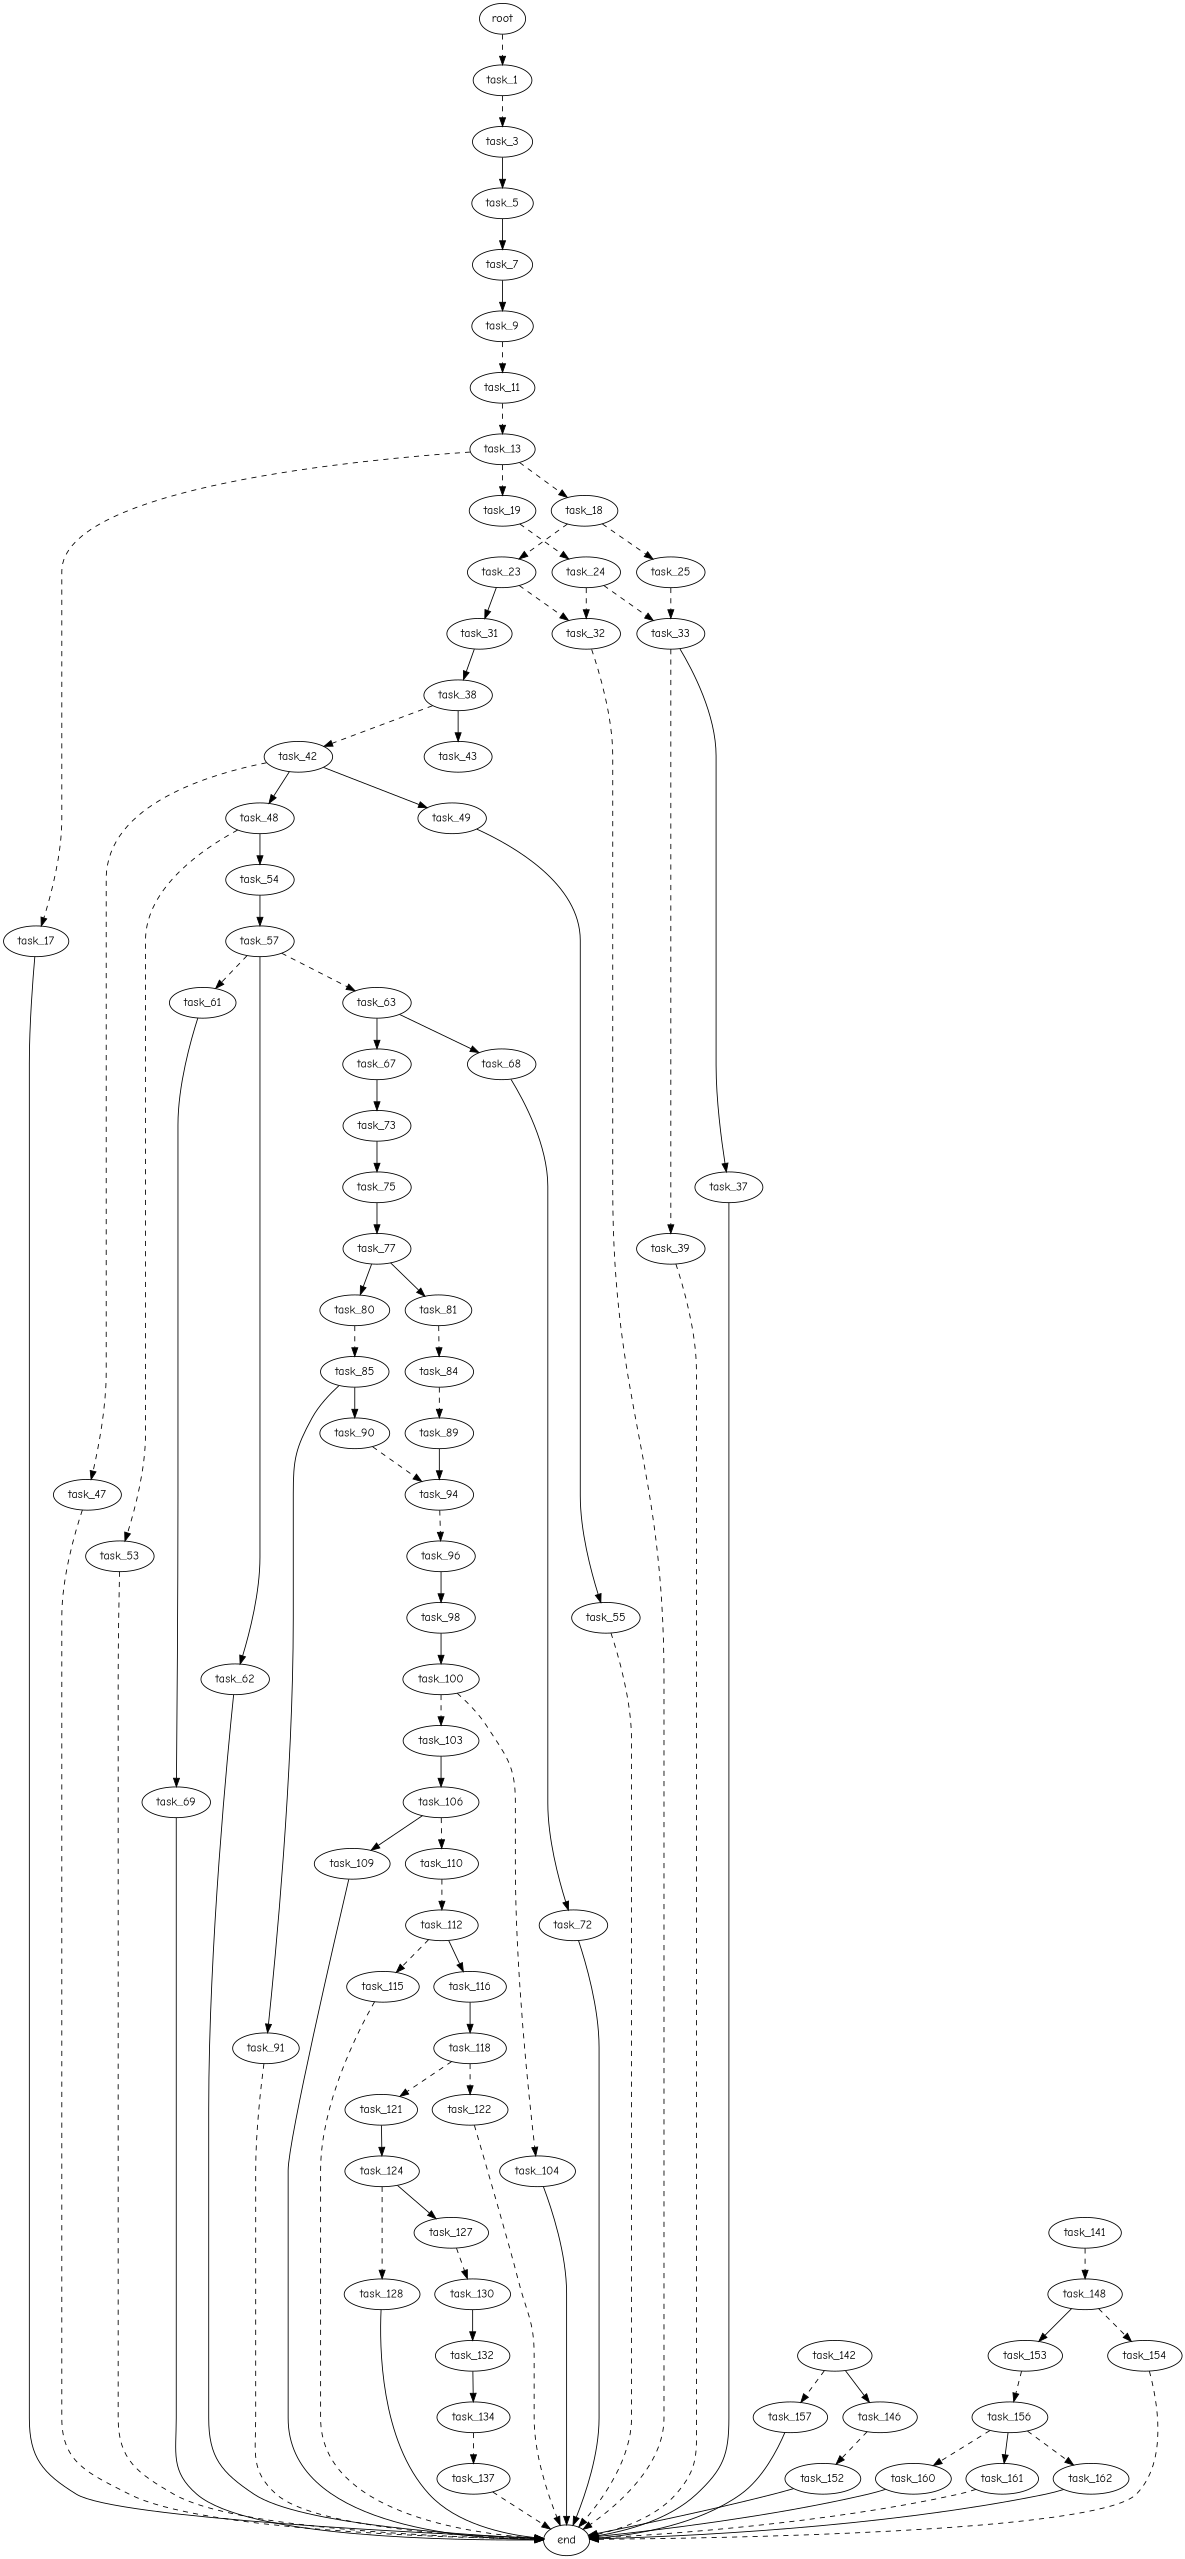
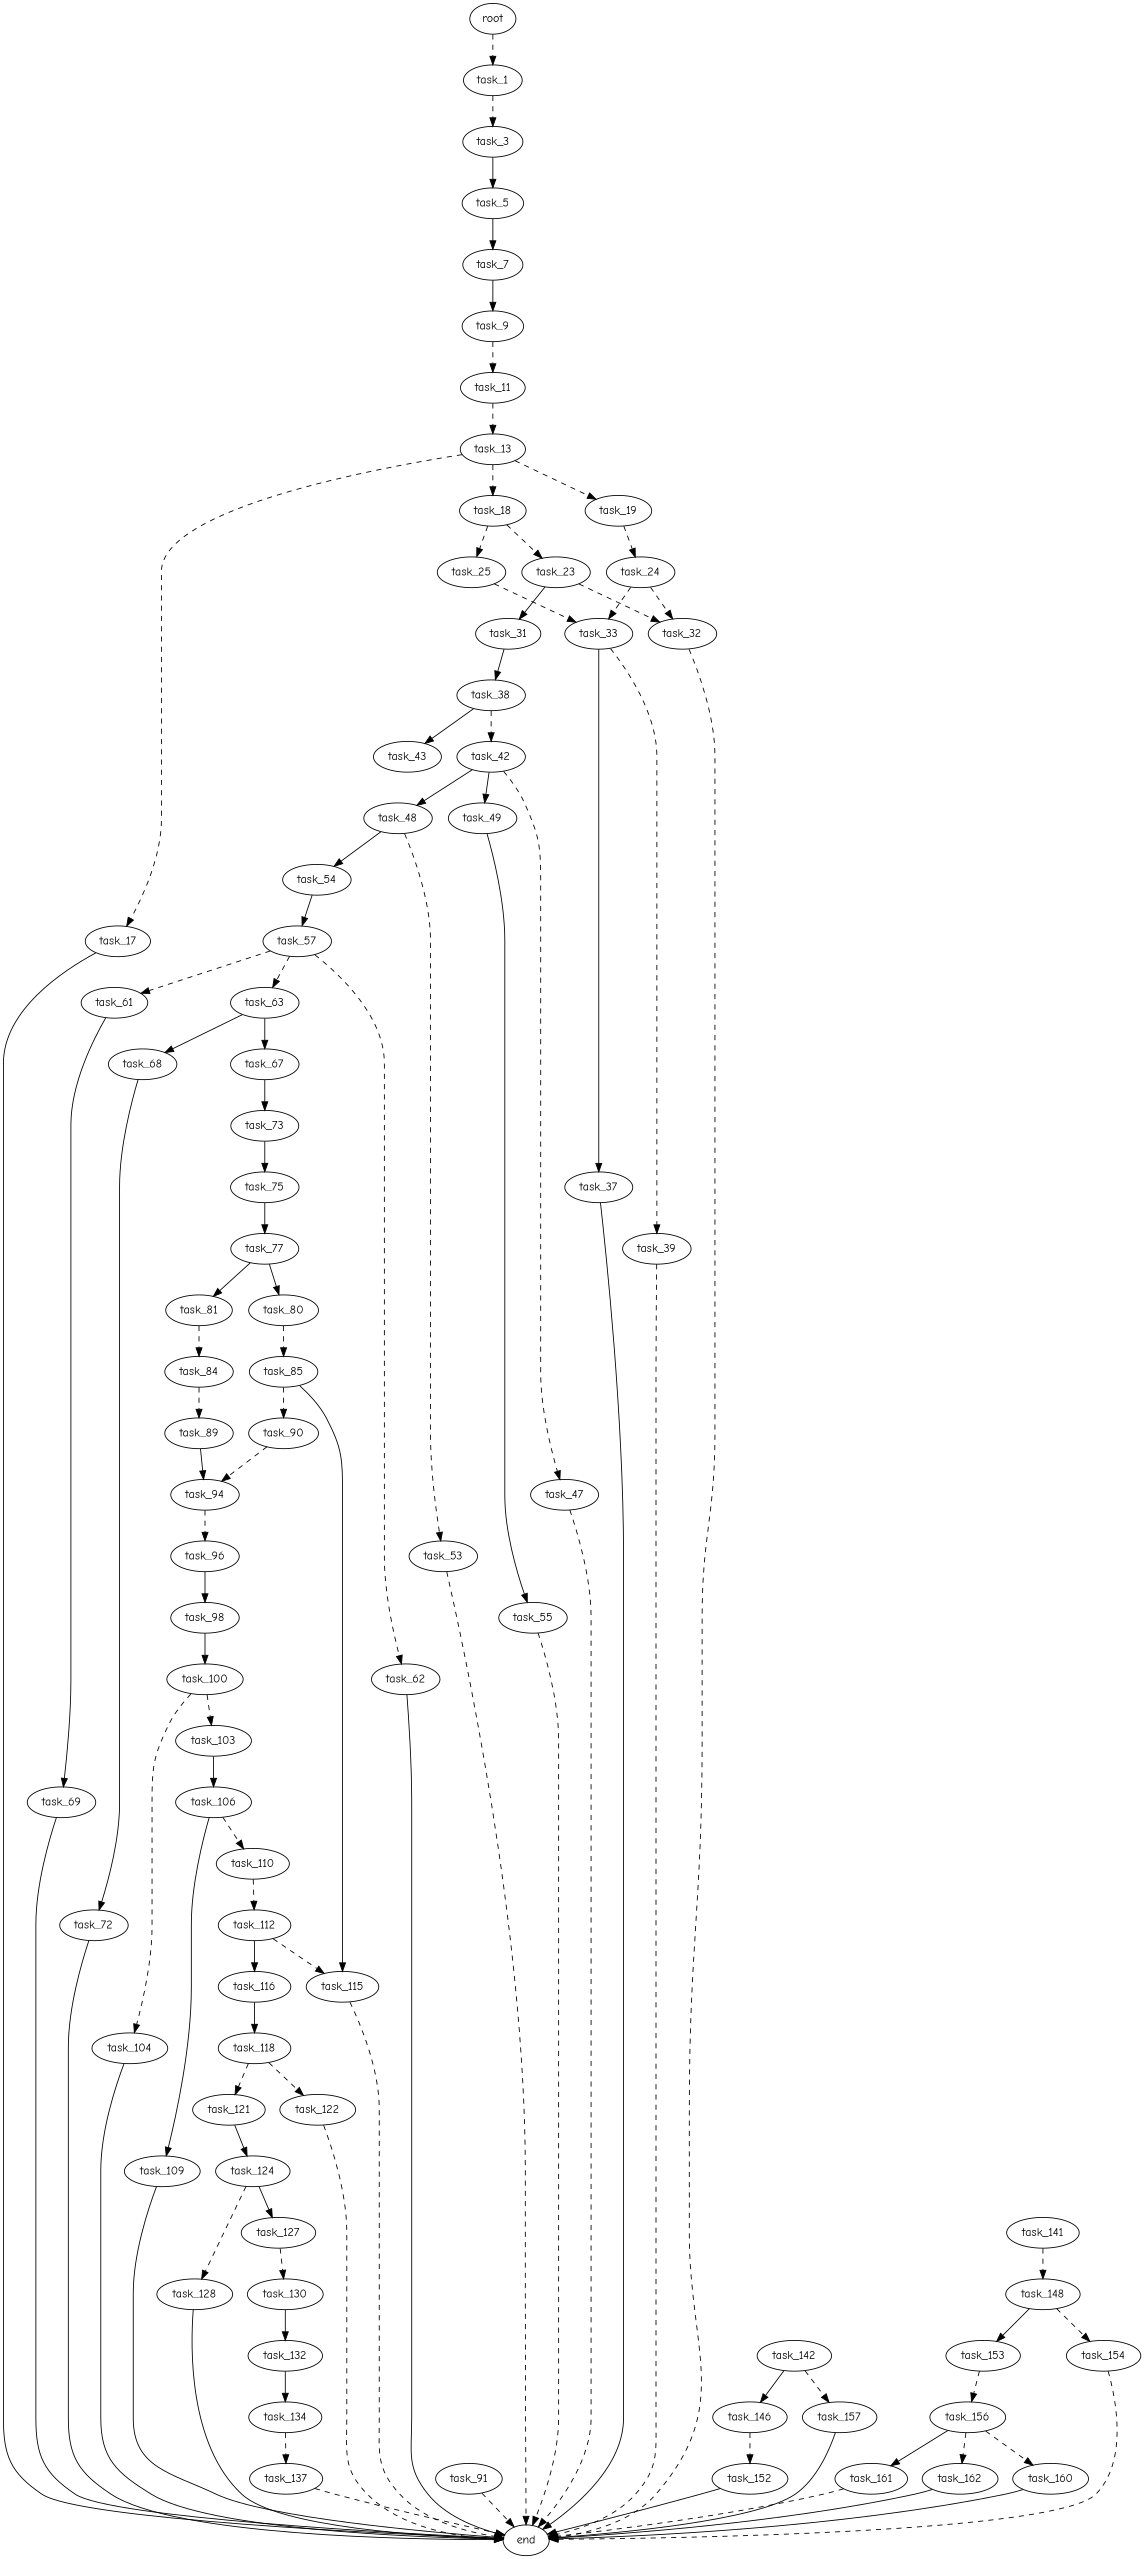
  digraph {
    fontname="Comic Neue"
    node [fontname="Comic Neue"]
    edge [fontname="Comic Neue" style=dashed]
    root
    task_1
    task_3
    task_5
    task_7
    task_9
    task_11
    task_13
    task_17
    task_18
    task_19
    end
    task_23
    task_25
    task_24
    task_31
    task_32
    task_33
    task_38
    task_37
    task_39
    task_42
    task_43
    task_47
    task_48
    task_49
    task_53
    task_54
    task_55
    task_57
    task_61
    task_62
    task_63
    task_69
    task_67
    task_68
    task_73
    task_72
    task_75
    task_77
    task_80
    task_81
    task_85
    task_84
    task_90
    task_91
    task_89
    task_94
    task_96
    task_98
    task_100
    task_103
    task_104
    task_106
    task_109
    task_110
    task_112
    task_115
    task_116
    task_118
    task_121
    task_122
    task_124
    task_127
    task_128
    task_130
    task_132
    task_134
    task_137
    task_141
    task_148
    task_142
    task_146
    n74 [label=task_157]
    task_153
    task_154
    task_152
    task_156
    task_160
    task_161
    task_162
    root -> task_1
    task_1 -> task_3
    task_3 -> task_5 [style=solid]
    task_5 -> task_7 [style=solid]
    task_7 -> task_9 [style=solid]
    task_9 -> task_11
    task_11 -> task_13
    task_13 -> task_17
    task_13 -> task_18
    task_13 -> task_19
    task_17 -> end [style=solid]
    task_18 -> task_23
    task_18 -> task_25
    task_19 -> task_24
    task_23 -> task_31 [style=solid]
    task_23 -> task_32
    task_25 -> task_33
    task_24 -> task_32
    task_24 -> task_33
    task_31 -> task_38 [style=solid]
    task_32 -> end
    task_33 -> task_37 [style=solid]
    task_33 -> task_39
    task_38 -> task_42
    task_38 -> task_43 [style=solid]
    task_37 -> end [style=solid]
    task_39 -> end
    task_42 -> task_47
    task_42 -> task_48 [style=solid]
    task_42 -> task_49 [style=solid]
    task_47 -> end
    task_48 -> task_53
    task_48 -> task_54 [style=solid]
    task_49 -> task_55 [style=solid]
    task_53 -> end
    task_54 -> task_57 [style=solid]
    task_55 -> end
    task_57 -> task_61
-   task_57 -> task_62 [style=solid]
+   task_57 -> task_62
    task_57 -> task_63
    task_61 -> task_69 [style=solid]
    task_62 -> end [style=solid]
    task_63 -> task_67 [style=solid]
    task_63 -> task_68 [style=solid]
    task_69 -> end [style=solid]
    task_67 -> task_73 [style=solid]
    task_68 -> task_72 [style=solid]
    task_73 -> task_75 [style=solid]
    task_72 -> end [style=solid]
    task_75 -> task_77 [style=solid]
    task_77 -> task_80 [style=solid]
    task_77 -> task_81 [style=solid]
    task_80 -> task_85
    task_81 -> task_84
-   task_85 -> task_90 [style=solid]
-   task_85 -> task_91 [style=solid]
+   task_85 -> task_90
+   task_85 -> task_115 [style=solid]
    task_84 -> task_89
    task_90 -> task_94
    task_91 -> end
    task_89 -> task_94 [style=solid]
    task_94 -> task_96
    task_96 -> task_98 [style=solid]
    task_98 -> task_100 [style=solid]
    task_100 -> task_103
    task_100 -> task_104
    task_103 -> task_106 [style=solid]
    task_104 -> end [style=solid]
    task_106 -> task_109 [style=solid]
    task_106 -> task_110
    task_109 -> end [style=solid]
    task_110 -> task_112
    task_112 -> task_115
    task_112 -> task_116 [style=solid]
    task_115 -> end
    task_116 -> task_118 [style=solid]
    task_118 -> task_121
    task_118 -> task_122
    task_121 -> task_124 [style=solid]
    task_122 -> end
    task_124 -> task_127 [style=solid]
    task_124 -> task_128
    task_127 -> task_130
    task_128 -> end [style=solid]
    task_130 -> task_132 [style=solid]
    task_132 -> task_134 [style=solid]
    task_134 -> task_137
    task_137 -> end
    task_141 -> task_148
    task_148 -> task_153 [style=solid]
    task_148 -> task_154
    task_142 -> task_146 [style=solid]
    task_142 -> n74
    task_146 -> task_152
    n74 -> end [style=solid]
    task_153 -> task_156
    task_154 -> end
    task_152 -> end [style=solid]
    task_156 -> task_160
    task_156 -> task_161 [style=solid]
    task_156 -> task_162
    task_160 -> end [style=solid]
    task_161 -> end
    task_162 -> end [style=solid]
  }
